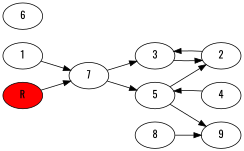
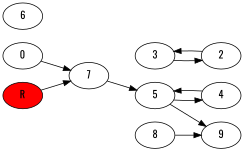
  digraph {
    fontname=Oswald
    rankdir=LR
    node [fontname=Oswald]
    edge [fontname=Oswald]
-   1
+   1 [label=0]
    7
    3
    5
    2
    4
    9
    8
    6
    R [fillcolor="#ff0000" style=filled]
    1 -> 7
-   7 -> 3
    7 -> 5
    3 -> 2
-   5 -> 2
+   5 -> 4
    5 -> 9
    2 -> 3
    4 -> 5
    8 -> 9
    R -> 7
  }
